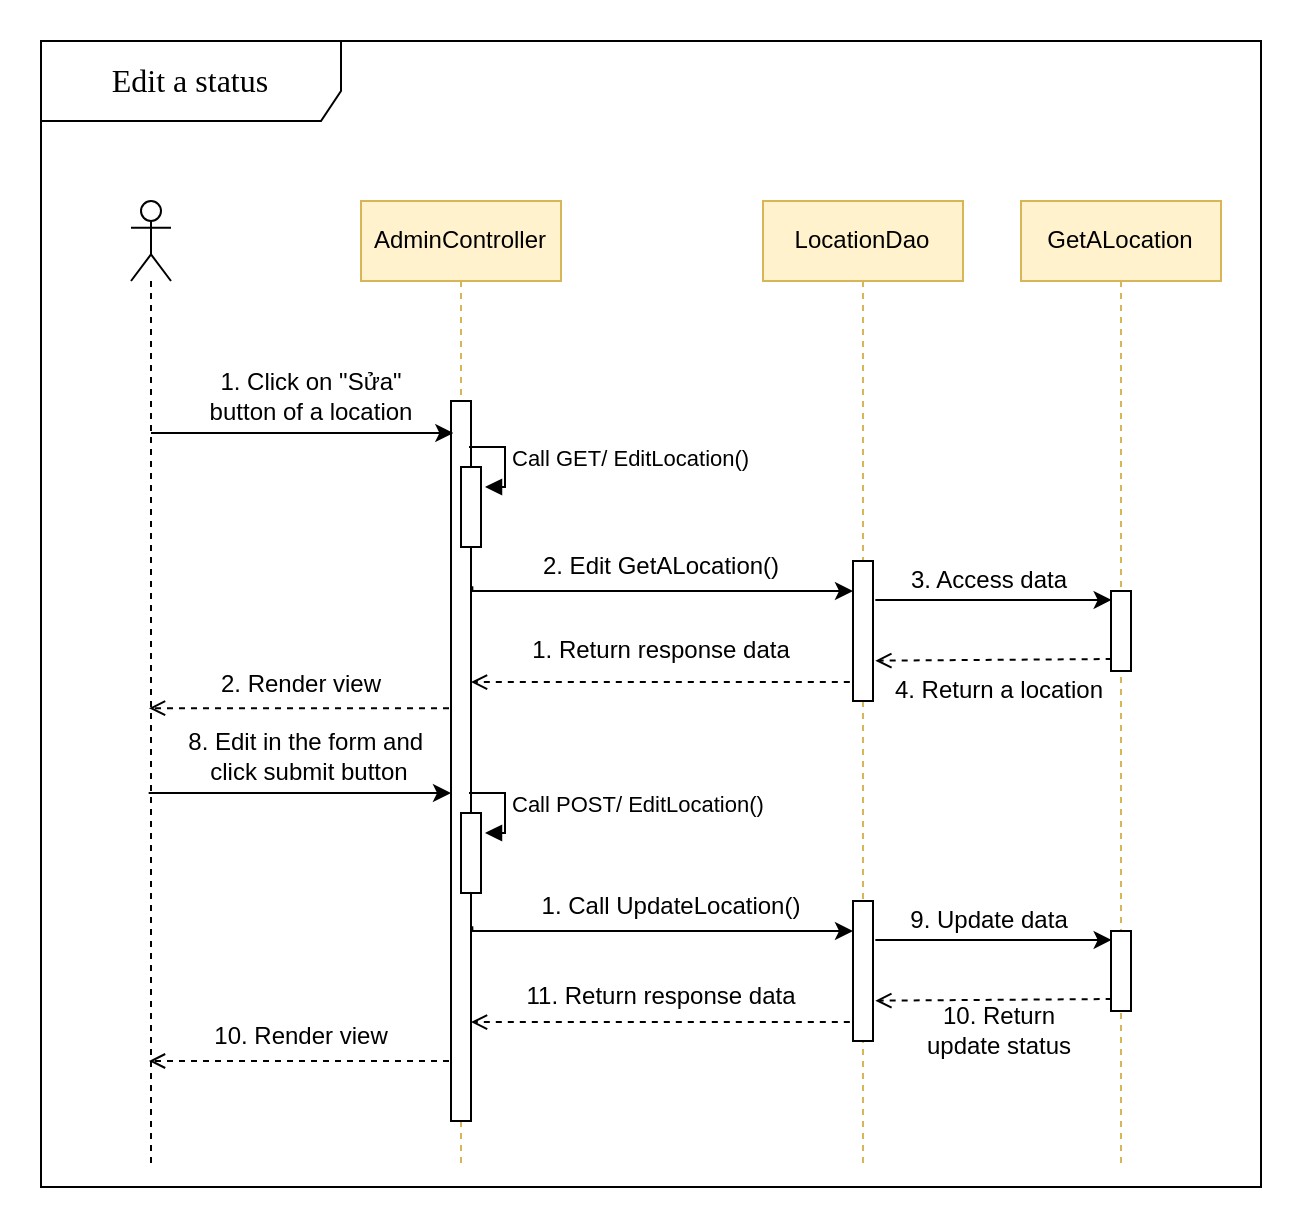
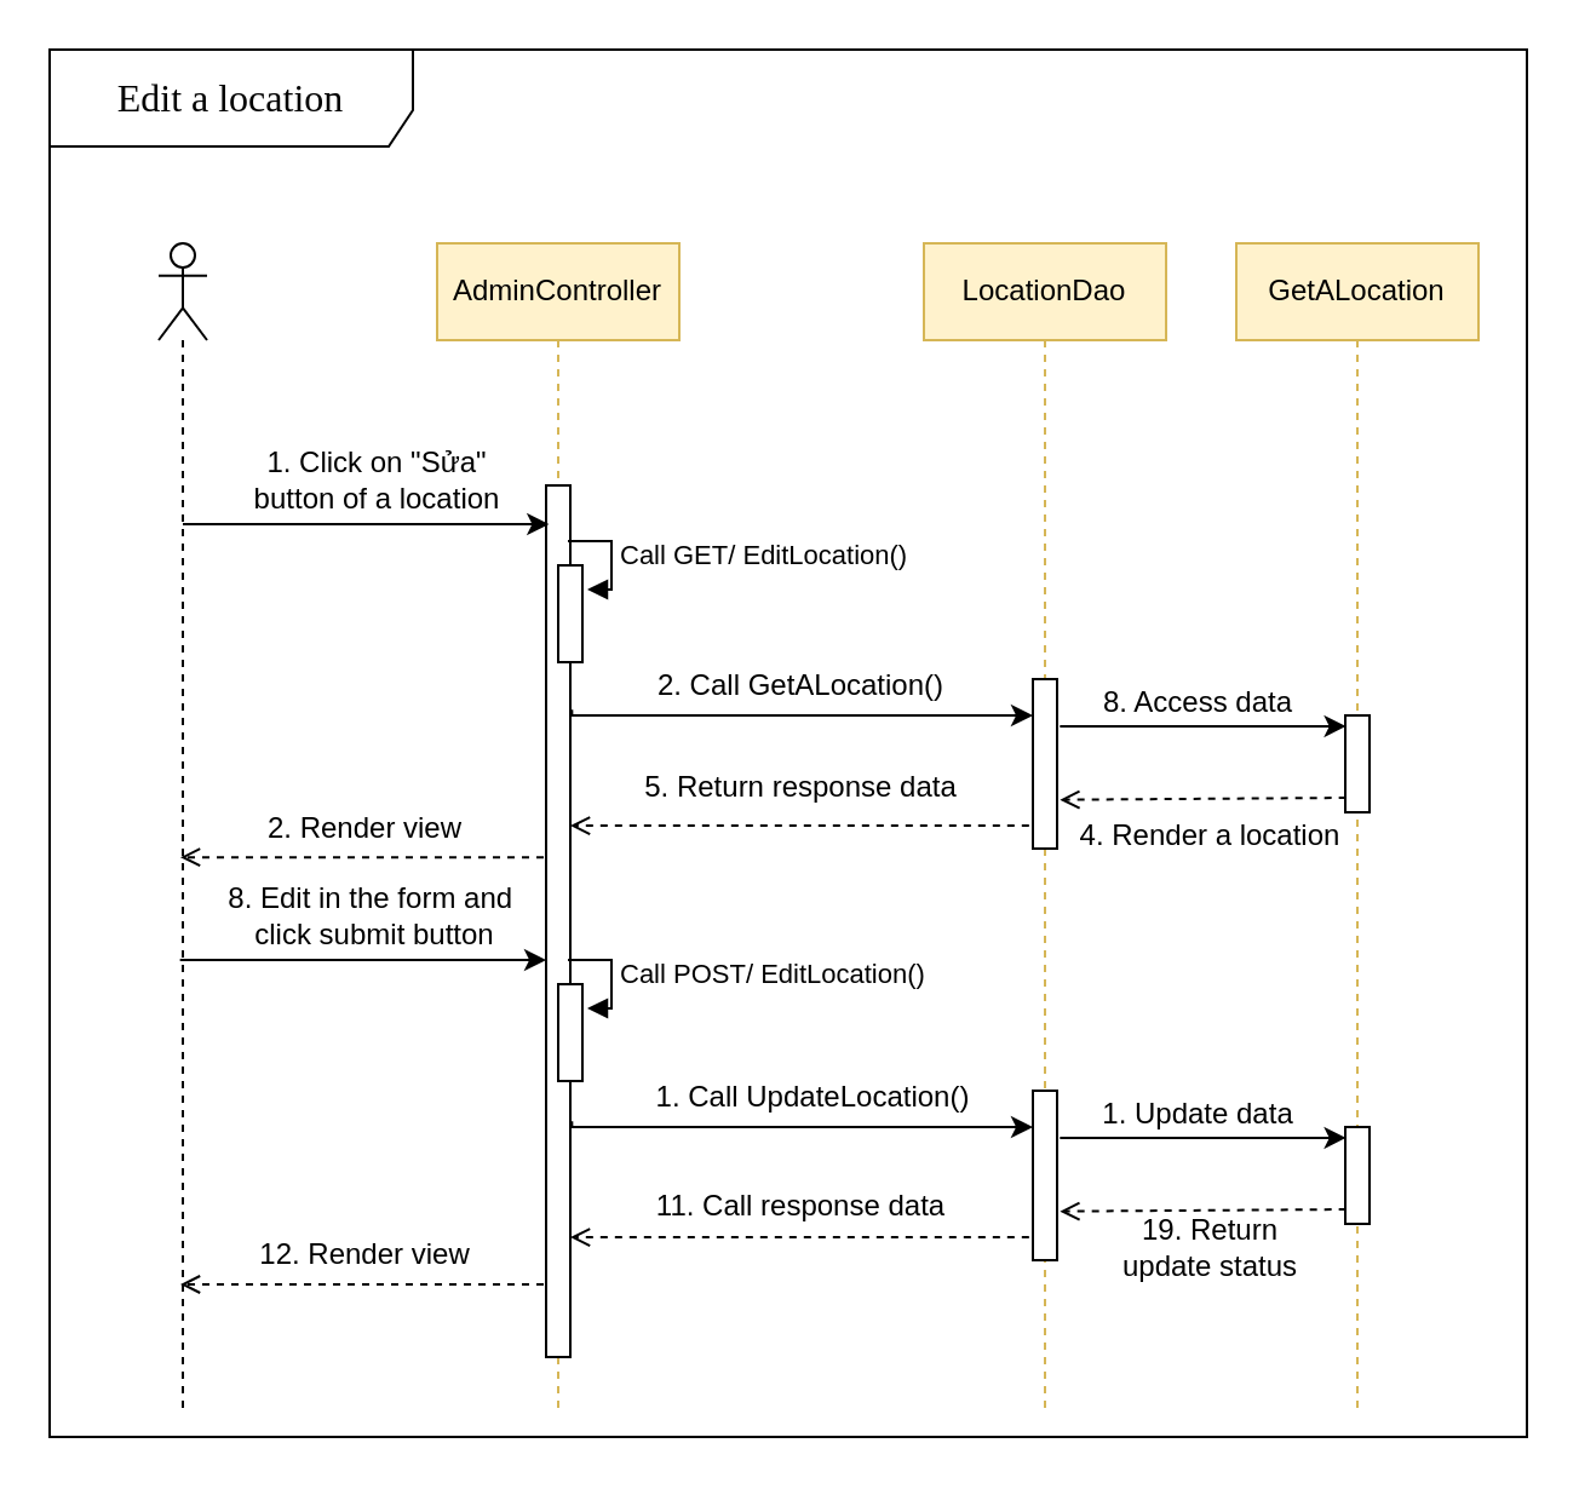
  <mxCell id="0" />
  <mxCell id="1" parent="0" />
- <mxCell id="2" value="&lt;span id=&quot;docs-internal-guid-baae5e7a-7fff-b7df-eefd-ea68393cdeb4&quot;&gt;&lt;span style=&quot;font-size: 12pt ; font-family: &amp;#34;times new roman&amp;#34; ; background-color: transparent ; vertical-align: baseline&quot;&gt;Edit a status&lt;/span&gt;&lt;/span&gt;" style="shape=umlFrame;whiteSpace=wrap;html=1;width=150;height=40;" parent="1" vertex="1"><mxGeometry x="20" y="20" width="610" height="573" as="geometry" /></mxCell>
+ <mxCell id="2" value="&lt;span id=&quot;docs-internal-guid-baae5e7a-7fff-b7df-eefd-ea68393cdeb4&quot;&gt;&lt;span style=&quot;font-size: 12pt ; font-family: &amp;#34;times new roman&amp;#34; ; background-color: transparent ; vertical-align: baseline&quot;&gt;Edit a location&lt;/span&gt;&lt;/span&gt;" style="shape=umlFrame;whiteSpace=wrap;html=1;width=150;height=40;" parent="1" vertex="1"><mxGeometry x="20" y="20" width="610" height="573" as="geometry" /></mxCell>
  <mxCell id="3" value="AdminController" style="shape=umlLifeline;perimeter=lifelinePerimeter;whiteSpace=wrap;html=1;container=1;collapsible=0;recursiveResize=0;outlineConnect=0;fillColor=#fff2cc;strokeColor=#d6b656;" parent="1" vertex="1"><mxGeometry x="180" y="100" width="100" height="483" as="geometry" /></mxCell>
  <mxCell id="4" value="" style="html=1;points=[];perimeter=orthogonalPerimeter;" parent="3" vertex="1"><mxGeometry x="45" y="100" width="10" height="360" as="geometry" /></mxCell>
  <mxCell id="5" style="edgeStyle=orthogonalEdgeStyle;rounded=0;orthogonalLoop=1;jettySize=auto;html=1;" parent="1" edge="1"><mxGeometry relative="1" as="geometry"><Array as="points"><mxPoint x="130" y="396" /><mxPoint x="130" y="396" /></Array><mxPoint x="225" y="396" as="targetPoint" /><mxPoint x="73.833" y="396" as="sourcePoint" /></mxGeometry></mxCell>
  <mxCell id="6" value="" style="shape=umlLifeline;participant=umlActor;perimeter=lifelinePerimeter;whiteSpace=wrap;html=1;container=1;collapsible=0;recursiveResize=0;verticalAlign=top;spacingTop=36;outlineConnect=0;" parent="1" vertex="1"><mxGeometry x="65" y="100" width="20" height="483" as="geometry" /></mxCell>
  <mxCell id="7" value="LocationDao" style="shape=umlLifeline;perimeter=lifelinePerimeter;whiteSpace=wrap;html=1;container=1;collapsible=0;recursiveResize=0;outlineConnect=0;fillColor=#fff2cc;strokeColor=#d6b656;" parent="1" vertex="1"><mxGeometry x="381" y="100" width="100" height="483" as="geometry" /></mxCell>
  <mxCell id="8" value="8. Edit in the form and&amp;nbsp;&lt;br&gt;click submit button" style="text;html=1;align=center;verticalAlign=middle;resizable=0;points=[];autosize=1;" parent="1" vertex="1"><mxGeometry x="84" y="363" width="140" height="30" as="geometry" /></mxCell>
  <mxCell id="9" value="GetALocation" style="shape=umlLifeline;perimeter=lifelinePerimeter;whiteSpace=wrap;html=1;container=1;collapsible=0;recursiveResize=0;outlineConnect=0;fillColor=#fff2cc;strokeColor=#d6b656;" parent="1" vertex="1"><mxGeometry x="510" y="100" width="100" height="483" as="geometry" /></mxCell>
  <mxCell id="10" value="" style="html=1;points=[];perimeter=orthogonalPerimeter;" parent="1" vertex="1"><mxGeometry x="230" y="406" width="10" height="40" as="geometry" /></mxCell>
  <mxCell id="11" value="Call POST/ EditLocation()" style="edgeStyle=orthogonalEdgeStyle;html=1;align=left;spacingLeft=2;endArrow=block;rounded=0;entryX=1;entryY=0;" parent="1" edge="1"><mxGeometry relative="1" as="geometry"><mxPoint x="234" y="396" as="sourcePoint" /><Array as="points"><mxPoint x="234" y="396" /><mxPoint x="252" y="396" /><mxPoint x="252" y="416" /></Array><mxPoint x="242" y="416" as="targetPoint" /></mxGeometry></mxCell>
  <mxCell id="12" style="edgeStyle=orthogonalEdgeStyle;rounded=0;orthogonalLoop=1;jettySize=auto;html=1;exitX=1.133;exitY=0.187;exitDx=0;exitDy=0;exitPerimeter=0;" parent="1" target="21" edge="1"><mxGeometry relative="1" as="geometry"><Array as="points"><mxPoint x="236" y="465" /></Array><mxPoint x="235.66" y="462.62" as="sourcePoint" /><mxPoint x="434.33" y="464" as="targetPoint" /></mxGeometry></mxCell>
  <mxCell id="13" value="1. Call UpdateLocation()" style="text;html=1;align=center;verticalAlign=middle;resizable=0;points=[];autosize=1;" parent="1" vertex="1"><mxGeometry x="265" y="443" width="140" height="20" as="geometry" /></mxCell>
  <mxCell id="14" value="" style="html=1;points=[];perimeter=orthogonalPerimeter;" parent="1" vertex="1"><mxGeometry x="555" y="465" width="10" height="40" as="geometry" /></mxCell>
- <mxCell id="15" value="10. Return &lt;br&gt;update status" style="text;html=1;align=center;verticalAlign=middle;resizable=0;points=[];autosize=1;" parent="1" vertex="1"><mxGeometry x="454" y="500" width="90" height="30" as="geometry" /></mxCell>
- <mxCell id="16" value="11. Return response data" style="text;html=1;align=center;verticalAlign=middle;resizable=0;points=[];autosize=1;" parent="1" vertex="1"><mxGeometry x="255" y="488" width="150" height="20" as="geometry" /></mxCell>
+ <mxCell id="15" value="19. Return &lt;br&gt;update status" style="text;html=1;align=center;verticalAlign=middle;resizable=0;points=[];autosize=1;" parent="1" vertex="1"><mxGeometry x="454" y="500" width="90" height="30" as="geometry" /></mxCell>
+ <mxCell id="16" value="11. Call response data" style="text;html=1;align=center;verticalAlign=middle;resizable=0;points=[];autosize=1;" parent="1" vertex="1"><mxGeometry x="255" y="488" width="150" height="20" as="geometry" /></mxCell>
  <mxCell id="17" value="" style="endArrow=classic;html=1;entryX=0.033;entryY=0.112;entryDx=0;entryDy=0;entryPerimeter=0;exitX=1.117;exitY=0.279;exitDx=0;exitDy=0;exitPerimeter=0;" parent="1" source="21" target="14" edge="1"><mxGeometry width="50" height="50" relative="1" as="geometry"><mxPoint x="436" y="464" as="sourcePoint" /><mxPoint x="660" y="365" as="targetPoint" /></mxGeometry></mxCell>
  <mxCell id="18" value="" style="endArrow=open;html=1;dashed=1;exitX=0.033;exitY=0.85;exitDx=0;exitDy=0;exitPerimeter=0;entryX=1.117;entryY=0.712;entryDx=0;entryDy=0;entryPerimeter=0;endFill=0;" parent="1" source="14" target="21" edge="1"><mxGeometry width="50" height="50" relative="1" as="geometry"><mxPoint x="520" y="525" as="sourcePoint" /><mxPoint x="570" y="475" as="targetPoint" /></mxGeometry></mxCell>
  <mxCell id="19" value="" style="endArrow=open;html=1;dashed=1;strokeColor=#000000;exitX=-0.159;exitY=0.865;exitDx=0;exitDy=0;exitPerimeter=0;endFill=0;" parent="1" source="21" edge="1"><mxGeometry width="50" height="50" relative="1" as="geometry"><mxPoint x="120" y="540" as="sourcePoint" /><mxPoint x="235" y="510.55" as="targetPoint" /></mxGeometry></mxCell>
- <mxCell id="20" value="9. Update data" style="text;html=1;align=center;verticalAlign=middle;resizable=0;points=[];autosize=1;" parent="1" vertex="1"><mxGeometry x="449" y="450" width="90" height="20" as="geometry" /></mxCell>
+ <mxCell id="20" value="1. Update data" style="text;html=1;align=center;verticalAlign=middle;resizable=0;points=[];autosize=1;" parent="1" vertex="1"><mxGeometry x="449" y="450" width="90" height="20" as="geometry" /></mxCell>
  <mxCell id="21" value="" style="html=1;points=[];perimeter=orthogonalPerimeter;" parent="1" vertex="1"><mxGeometry x="426" y="450" width="10" height="70" as="geometry" /></mxCell>
  <mxCell id="22" style="edgeStyle=orthogonalEdgeStyle;rounded=0;orthogonalLoop=1;jettySize=auto;html=1;" parent="1" edge="1"><mxGeometry relative="1" as="geometry"><Array as="points"><mxPoint x="131.17" y="216" /><mxPoint x="131.17" y="216" /></Array><mxPoint x="226.17" y="216" as="targetPoint" /><mxPoint x="75.003" y="216" as="sourcePoint" /></mxGeometry></mxCell>
  <mxCell id="23" value="1. Click on &quot;Sửa&quot; &lt;br&gt;button of a location" style="text;html=1;align=center;verticalAlign=middle;resizable=0;points=[];autosize=1;" parent="1" vertex="1"><mxGeometry x="95.17" y="183" width="120" height="30" as="geometry" /></mxCell>
  <mxCell id="24" value="" style="html=1;points=[];perimeter=orthogonalPerimeter;" parent="1" vertex="1"><mxGeometry x="230" y="233" width="10" height="40" as="geometry" /></mxCell>
  <mxCell id="25" value="Call GET/ EditLocation()" style="edgeStyle=orthogonalEdgeStyle;html=1;align=left;spacingLeft=2;endArrow=block;rounded=0;entryX=1;entryY=0;" parent="1" edge="1"><mxGeometry relative="1" as="geometry"><mxPoint x="234" y="223" as="sourcePoint" /><Array as="points"><mxPoint x="234" y="223" /><mxPoint x="252" y="223" /><mxPoint x="252" y="243" /></Array><mxPoint x="242" y="243" as="targetPoint" /></mxGeometry></mxCell>
  <mxCell id="26" style="edgeStyle=orthogonalEdgeStyle;rounded=0;orthogonalLoop=1;jettySize=auto;html=1;exitX=1.133;exitY=0.187;exitDx=0;exitDy=0;exitPerimeter=0;" parent="1" target="35" edge="1"><mxGeometry relative="1" as="geometry"><Array as="points"><mxPoint x="236" y="295" /></Array><mxPoint x="235.66" y="292.62" as="sourcePoint" /><mxPoint x="434.33" y="294" as="targetPoint" /></mxGeometry></mxCell>
- <mxCell id="27" value="2. Edit GetALocation()" style="text;html=1;align=center;verticalAlign=middle;resizable=0;points=[];autosize=1;" parent="1" vertex="1"><mxGeometry x="265" y="273" width="130" height="20" as="geometry" /></mxCell>
+ <mxCell id="27" value="2. Call GetALocation()" style="text;html=1;align=center;verticalAlign=middle;resizable=0;points=[];autosize=1;" parent="1" vertex="1"><mxGeometry x="265" y="273" width="130" height="20" as="geometry" /></mxCell>
  <mxCell id="28" value="" style="html=1;points=[];perimeter=orthogonalPerimeter;" parent="1" vertex="1"><mxGeometry x="555" y="295" width="10" height="40" as="geometry" /></mxCell>
- <mxCell id="29" value="4. Return a location" style="text;html=1;align=center;verticalAlign=middle;resizable=0;points=[];autosize=1;" parent="1" vertex="1"><mxGeometry x="439" y="335" width="120" height="20" as="geometry" /></mxCell>
- <mxCell id="30" value="1. Return response data" style="text;html=1;align=center;verticalAlign=middle;resizable=0;points=[];autosize=1;" parent="1" vertex="1"><mxGeometry x="260" y="315" width="140" height="20" as="geometry" /></mxCell>
+ <mxCell id="29" value="4. Render a location" style="text;html=1;align=center;verticalAlign=middle;resizable=0;points=[];autosize=1;" parent="1" vertex="1"><mxGeometry x="439" y="335" width="120" height="20" as="geometry" /></mxCell>
+ <mxCell id="30" value="5. Return response data" style="text;html=1;align=center;verticalAlign=middle;resizable=0;points=[];autosize=1;" parent="1" vertex="1"><mxGeometry x="260" y="315" width="140" height="20" as="geometry" /></mxCell>
  <mxCell id="31" value="" style="endArrow=classic;html=1;entryX=0.033;entryY=0.112;entryDx=0;entryDy=0;entryPerimeter=0;exitX=1.117;exitY=0.279;exitDx=0;exitDy=0;exitPerimeter=0;" parent="1" source="35" target="28" edge="1"><mxGeometry width="50" height="50" relative="1" as="geometry"><mxPoint x="436" y="294" as="sourcePoint" /><mxPoint x="660" y="195" as="targetPoint" /></mxGeometry></mxCell>
  <mxCell id="32" value="" style="endArrow=open;html=1;dashed=1;exitX=0.033;exitY=0.85;exitDx=0;exitDy=0;exitPerimeter=0;entryX=1.117;entryY=0.712;entryDx=0;entryDy=0;entryPerimeter=0;endFill=0;" parent="1" source="28" target="35" edge="1"><mxGeometry width="50" height="50" relative="1" as="geometry"><mxPoint x="520" y="355" as="sourcePoint" /><mxPoint x="570" y="305" as="targetPoint" /></mxGeometry></mxCell>
  <mxCell id="33" value="" style="endArrow=open;html=1;dashed=1;strokeColor=#000000;exitX=-0.159;exitY=0.865;exitDx=0;exitDy=0;exitPerimeter=0;endFill=0;" parent="1" source="35" edge="1"><mxGeometry width="50" height="50" relative="1" as="geometry"><mxPoint x="120" y="370" as="sourcePoint" /><mxPoint x="235" y="340.55" as="targetPoint" /></mxGeometry></mxCell>
- <mxCell id="34" value="3. Access data" style="text;html=1;align=center;verticalAlign=middle;resizable=0;points=[];autosize=1;" parent="1" vertex="1"><mxGeometry x="449" y="280" width="90" height="20" as="geometry" /></mxCell>
+ <mxCell id="34" value="8. Access data" style="text;html=1;align=center;verticalAlign=middle;resizable=0;points=[];autosize=1;" parent="1" vertex="1"><mxGeometry x="449" y="280" width="90" height="20" as="geometry" /></mxCell>
  <mxCell id="35" value="" style="html=1;points=[];perimeter=orthogonalPerimeter;" parent="1" vertex="1"><mxGeometry x="426" y="280" width="10" height="70" as="geometry" /></mxCell>
  <mxCell id="36" value="2. Render view" style="text;html=1;align=center;verticalAlign=middle;resizable=0;points=[];autosize=1;" vertex="1" parent="1"><mxGeometry x="100" y="331.57" width="100" height="20" as="geometry" /></mxCell>
  <mxCell id="37" value="" style="endArrow=open;html=1;dashed=1;strokeColor=#000000;exitX=-0.159;exitY=0.865;exitDx=0;exitDy=0;exitPerimeter=0;endFill=0;" edge="1" parent="1"><mxGeometry width="50" height="50" relative="1" as="geometry"><mxPoint x="224" y="353.57" as="sourcePoint" /><mxPoint x="74" y="353.57" as="targetPoint" /></mxGeometry></mxCell>
- <mxCell id="38" value="10. Render view" style="text;html=1;align=center;verticalAlign=middle;resizable=0;points=[];autosize=1;" vertex="1" parent="1"><mxGeometry x="100" y="508" width="100" height="20" as="geometry" /></mxCell>
+ <mxCell id="38" value="12. Render view" style="text;html=1;align=center;verticalAlign=middle;resizable=0;points=[];autosize=1;" vertex="1" parent="1"><mxGeometry x="100" y="508" width="100" height="20" as="geometry" /></mxCell>
  <mxCell id="39" value="" style="endArrow=open;html=1;dashed=1;strokeColor=#000000;exitX=-0.159;exitY=0.865;exitDx=0;exitDy=0;exitPerimeter=0;endFill=0;" edge="1" parent="1"><mxGeometry width="50" height="50" relative="1" as="geometry"><mxPoint x="224" y="530" as="sourcePoint" /><mxPoint x="74" y="530" as="targetPoint" /></mxGeometry></mxCell>
